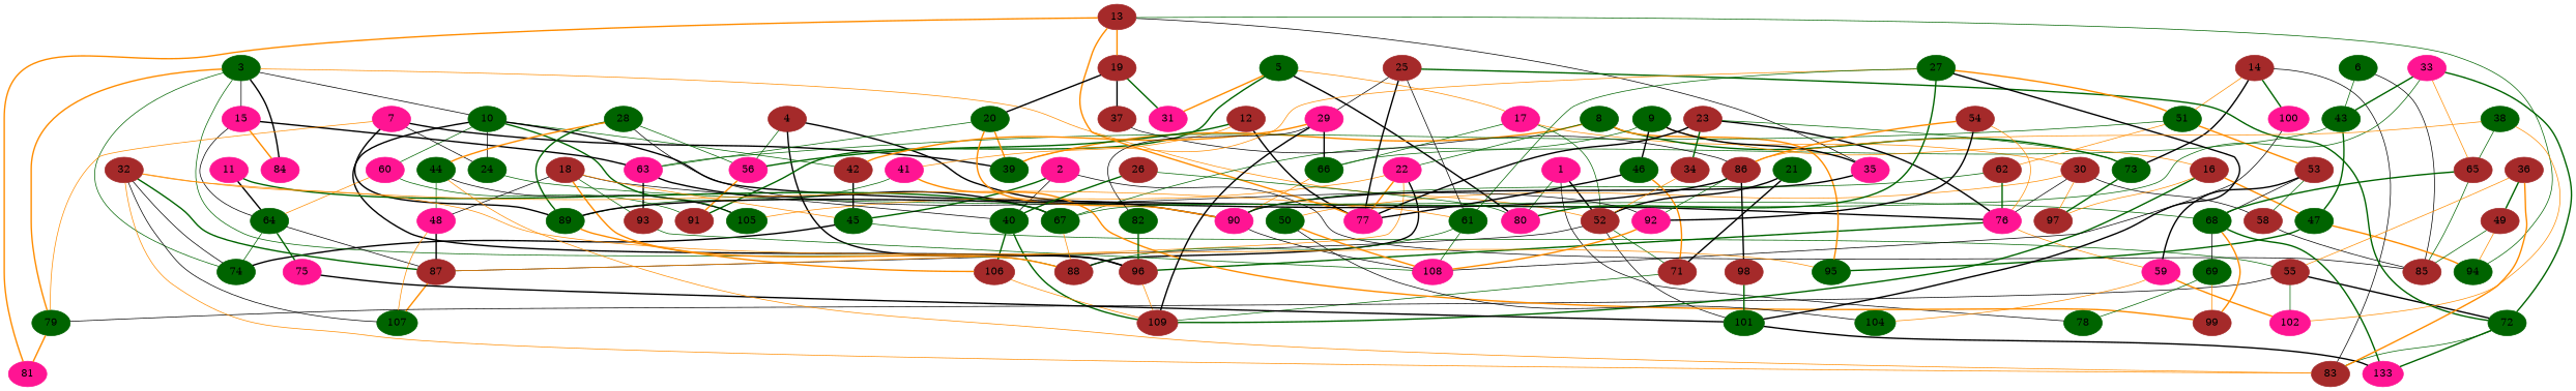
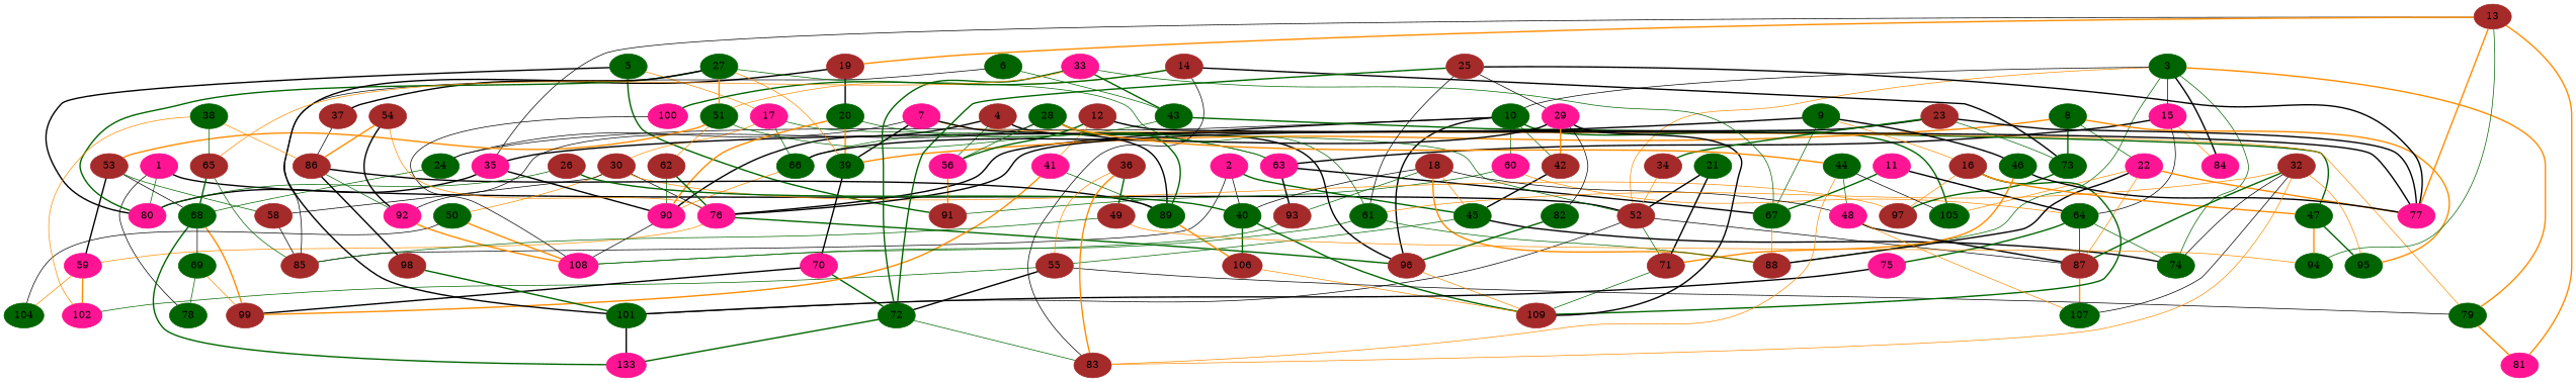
  graph {
    node [color=darkgreen style=filled]
    edge [color=black style=solid]
    1 [color=deeppink]
    52 [color=brown]
    78
    80 [color=deeppink]
    71 [color=brown]
    87 [color=brown]
    101
    2 [color=deeppink]
    40
    45
    85 [color=brown]
    109 [color=brown]
    106 [color=brown]
    74
    55 [color=brown]
    3
    10
    15 [color=deeppink]
    79
    84 [color=deeppink]
    88 [color=brown]
    96 [color=brown]
    24
    42 [color=brown]
    60 [color=deeppink]
    76 [color=deeppink]
    105
    64
    63 [color=deeppink]
    81 [color=deeppink]
    4 [color=brown]
    56 [color=deeppink]
    90 [color=deeppink]
    91 [color=brown]
    108 [color=deeppink]
    5
    17 [color=deeppink]
-   31 [color=deeppink]
    30 [color=brown]
    66
    6
    43
    47
    7 [color=deeppink]
    39
    89
    68
+   70 [color=deeppink]
    8
    22 [color=deeppink]
    73
    95
    77 [color=deeppink]
    97 [color=brown]
    16 [color=brown]
    9
    35 [color=deeppink]
    46
    67
    59 [color=deeppink]
    11 [color=deeppink]
    75 [color=deeppink]
    12 [color=brown]
    41 [color=deeppink]
    99 [color=brown]
    13 [color=brown]
    19 [color=brown]
    94
    20
    37 [color=brown]
    14 [color=brown]
    51
    83 [color=brown]
    100 [color=deeppink]
    53 [color=brown]
    62 [color=brown]
    93 [color=brown]
    50
    58 [color=brown]
    18 [color=brown]
    48 [color=deeppink]
    107
    86 [color=brown]
    21
    23 [color=brown]
    34 [color=brown]
    69
    n88 [color=deeppink label=133]
    25 [color=brown]
    29 [color=deeppink]
    61
    72
    82
    26 [color=brown]
    27
    28
    44
    92 [color=deeppink]
    104
    102 [color=deeppink]
    32 [color=brown]
    33 [color=deeppink]
    65 [color=brown]
    36 [color=brown]
    49 [color=brown]
    98 [color=brown]
    38
    54 [color=brown]
    1 -- 52 [style=bold]
    1 -- 78
    1 -- 80 [color=darkgreen]
    52 -- 71 [color=darkgreen]
    52 -- 87
    52 -- 101
    71 -- 109 [color=darkgreen]
    87 -- 107 [color=darkorange style=bold]
    101 -- n88 [style=bold]
    2 -- 40
    2 -- 45 [color=darkgreen style=bold]
    2 -- 85
    40 -- 109 [color=darkgreen style=bold]
    40 -- 106 [color=darkgreen style=bold]
    45 -- 74 [style=bold]
    45 -- 55 [color=darkgreen]
    106 -- 109 [color=darkorange]
    55 -- 79
    55 -- 72 [style=bold]
    55 -- 102 [color=darkgreen]
    3 -- 52 [color=darkorange]
    3 -- 74 [color=darkgreen]
    3 -- 10
    3 -- 15
    3 -- 79 [color=darkorange style=bold]
    3 -- 84 [style=bold]
    3 -- 88 [color=darkgreen]
    10 -- 96 [style=bold]
    10 -- 24
    10 -- 42 [color=darkgreen]
    10 -- 60 [color=darkgreen]
    10 -- 76 [style=bold]
    10 -- 105 [color=darkgreen style=bold]
-   15 -- 84 [color=darkorange style=bold]
+   15 -- 84 [color=darkorange]
    15 -- 64
    15 -- 63 [style=bold]
    79 -- 81 [color=darkorange style=bold]
    96 -- 109 [color=darkorange]
    24 -- 68 [color=darkgreen]
    42 -- 45 [style=bold]
    60 -- 64 [color=darkorange]
    60 -- 91 [color=darkgreen]
    76 -- 96 [color=darkgreen style=bold]
    76 -- 59 [color=darkorange]
    64 -- 87
    64 -- 74 [color=darkgreen]
    64 -- 75 [color=darkgreen style=bold]
    63 -- 67 [style=bold]
    63 -- 93 [style=bold]
    4 -- 96 [style=bold]
    4 -- 56 [color=darkgreen]
    4 -- 90 [style=bold]
    56 -- 91 [color=darkorange style=bold]
    90 -- 108
    5 -- 80 [style=bold]
    5 -- 91 [color=darkgreen style=bold]
    5 -- 17 [color=darkorange]
-   5 -- 31 [color=darkorange style=bold]
    17 -- 52 [color=darkgreen]
    17 -- 30 [color=darkorange]
    17 -- 66 [color=darkgreen]
    30 -- 76
    30 -- 97 [color=darkorange]
    30 -- 50 [color=darkorange]
    30 -- 58
    66 -- 90 [color=darkorange]
    6 -- 85
    6 -- 43 [color=darkgreen]
    43 -- 66 [color=darkgreen]
    43 -- 47 [color=darkgreen style=bold]
    47 -- 95 [color=darkgreen style=bold]
    47 -- 94 [color=darkorange style=bold]
    7 -- 79 [color=darkorange]
    7 -- 24
    7 -- 39 [style=bold]
    7 -- 89 [style=bold]
+   39 -- 70 [style=bold]
    89 -- 106 [color=darkorange style=bold]
    68 -- 99 [color=darkorange style=bold]
    68 -- 69
    68 -- n88 [color=darkgreen style=bold]
+   70 -- 99 [style=bold]
+   70 -- 72 [color=darkgreen style=bold]
    8 -- 39 [color=darkorange style=bold]
    8 -- 22 [color=darkgreen]
    8 -- 73 [color=darkgreen style=bold]
    8 -- 95 [color=darkorange style=bold]
    22 -- 87 [color=darkorange]
    22 -- 88 [style=bold]
    22 -- 105 [color=darkorange]
    22 -- 77 [color=darkorange style=bold]
    73 -- 97 [color=darkgreen style=bold]
    16 -- 109 [color=darkgreen style=bold]
    16 -- 47 [color=darkorange style=bold]
    16 -- 97 [color=darkorange]
    9 -- 16 [color=darkorange]
    9 -- 35 [style=bold]
    9 -- 46 [style=bold]
    9 -- 67 [color=darkgreen]
+   35 -- 80 [style=bold]
    35 -- 90 [style=bold]
    46 -- 71 [color=darkorange style=bold]
    46 -- 77 [style=bold]
    67 -- 88 [color=darkorange]
    59 -- 104 [color=darkorange]
    59 -- 102 [color=darkorange style=bold]
    11 -- 64 [style=bold]
    11 -- 67 [color=darkgreen style=bold]
    75 -- 101 [style=bold]
    12 -- 56 [color=darkgreen style=bold]
    12 -- 77 [style=bold]
    12 -- 41 [color=darkorange]
    41 -- 89 [color=darkgreen]
    41 -- 99 [color=darkorange style=bold]
    13 -- 81 [color=darkorange style=bold]
    13 -- 77 [color=darkorange style=bold]
    13 -- 35
    13 -- 19 [color=darkorange style=bold]
    13 -- 94 [color=darkgreen]
-   19 -- 31 [color=darkgreen style=bold]
    19 -- 20 [style=bold]
    19 -- 37 [style=bold]
    20 -- 63 [color=darkgreen]
    20 -- 90 [color=darkorange style=bold]
    20 -- 39 [color=darkorange style=bold]
    37 -- 86
    14 -- 73 [style=bold]
    14 -- 51 [color=darkorange]
    14 -- 83
    14 -- 100 [color=darkgreen style=bold]
    51 -- 63 [color=darkgreen]
    51 -- 53 [color=darkorange style=bold]
    51 -- 62 [color=darkorange]
    100 -- 108
    53 -- 68
    53 -- 59 [style=bold]
    53 -- 58 [color=darkgreen]
    62 -- 76 [color=darkgreen style=bold]
    62 -- 90 [color=darkgreen]
    93 -- 108 [color=darkgreen]
    50 -- 108 [color=darkorange style=bold]
    50 -- 104
    58 -- 85
    18 -- 40
    18 -- 45 [color=darkorange]
    18 -- 88 [color=darkorange style=bold]
    18 -- 93 [color=darkgreen]
    18 -- 48
    48 -- 87 [style=bold]
    48 -- 107 [color=darkorange]
    86 -- 89 [style=bold]
    86 -- 92 [color=darkgreen]
    86 -- 98 [style=bold]
    21 -- 52 [style=bold]
    21 -- 71 [style=bold]
    23 -- 76 [style=bold]
    23 -- 73 [color=darkgreen]
    23 -- 77 [style=bold]
    23 -- 34 [color=darkgreen style=bold]
    34 -- 52 [color=darkorange]
    69 -- 78 [color=darkgreen]
    69 -- 99 [color=darkorange]
    25 -- 77 [style=bold]
    25 -- 29
    25 -- 61
    25 -- 72 [color=darkgreen style=bold]
    29 -- 109 [style=bold]
    29 -- 42 [color=darkorange style=bold]
    29 -- 66 [style=bold]
    29 -- 82
    61 -- 88 [color=darkgreen]
    61 -- 108 [color=darkgreen]
    72 -- 83 [color=darkgreen]
    72 -- n88 [color=darkgreen style=bold]
    82 -- 96 [color=darkgreen style=bold]
    26 -- 80 [color=darkgreen]
    26 -- 40 [color=darkgreen style=bold]
    27 -- 80 [color=darkgreen style=bold]
    27 -- 101 [style=bold]
    27 -- 39 [color=darkorange]
    27 -- 51 [color=darkorange style=bold]
    27 -- 61 [color=darkgreen]
    28 -- 56 [color=darkgreen]
    28 -- 89 [color=darkgreen style=bold]
    28 -- 44 [color=darkorange style=bold]
    28 -- 92
    44 -- 105
    44 -- 83 [color=darkorange]
    44 -- 48 [color=darkgreen]
    92 -- 108 [color=darkorange style=bold]
    32 -- 87 [color=darkgreen style=bold]
    32 -- 74
    32 -- 95 [color=darkorange]
    32 -- 83 [color=darkorange]
    32 -- 107
    32 -- 61 [color=darkorange]
    33 -- 43 [color=darkgreen style=bold]
    33 -- 67 [color=darkgreen]
    33 -- 72 [color=darkgreen style=bold]
    33 -- 65 [color=darkorange]
    65 -- 85 [color=darkgreen]
    65 -- 68 [color=darkgreen style=bold]
    36 -- 55 [color=darkorange]
    36 -- 83 [color=darkorange style=bold]
    36 -- 49 [color=darkgreen style=bold]
    49 -- 85 [color=darkgreen]
    49 -- 94 [color=darkorange]
    98 -- 101 [color=darkgreen style=bold]
    38 -- 86 [color=darkorange]
    38 -- 102 [color=darkorange]
    38 -- 65 [color=darkgreen]
    54 -- 76 [color=darkorange]
    54 -- 86 [color=darkorange style=bold]
    54 -- 92 [style=bold]
  }
